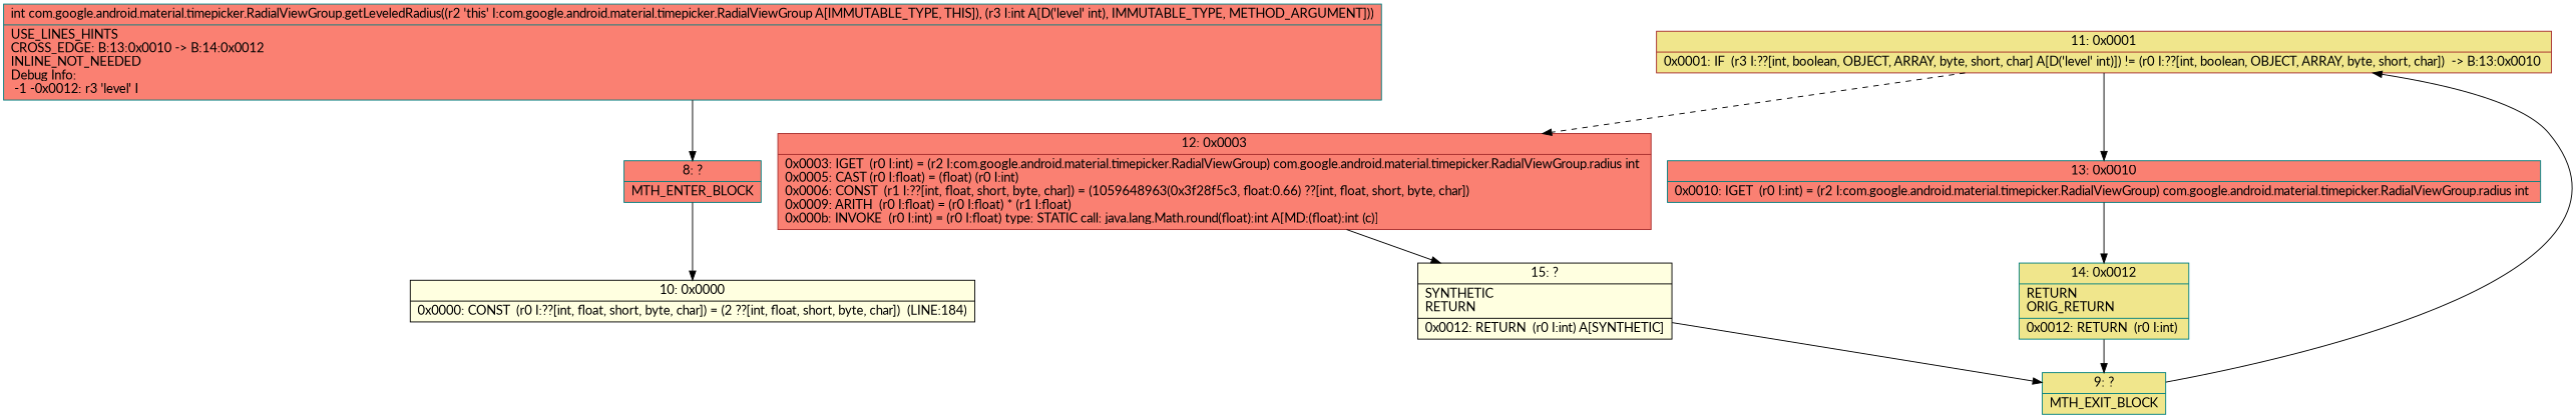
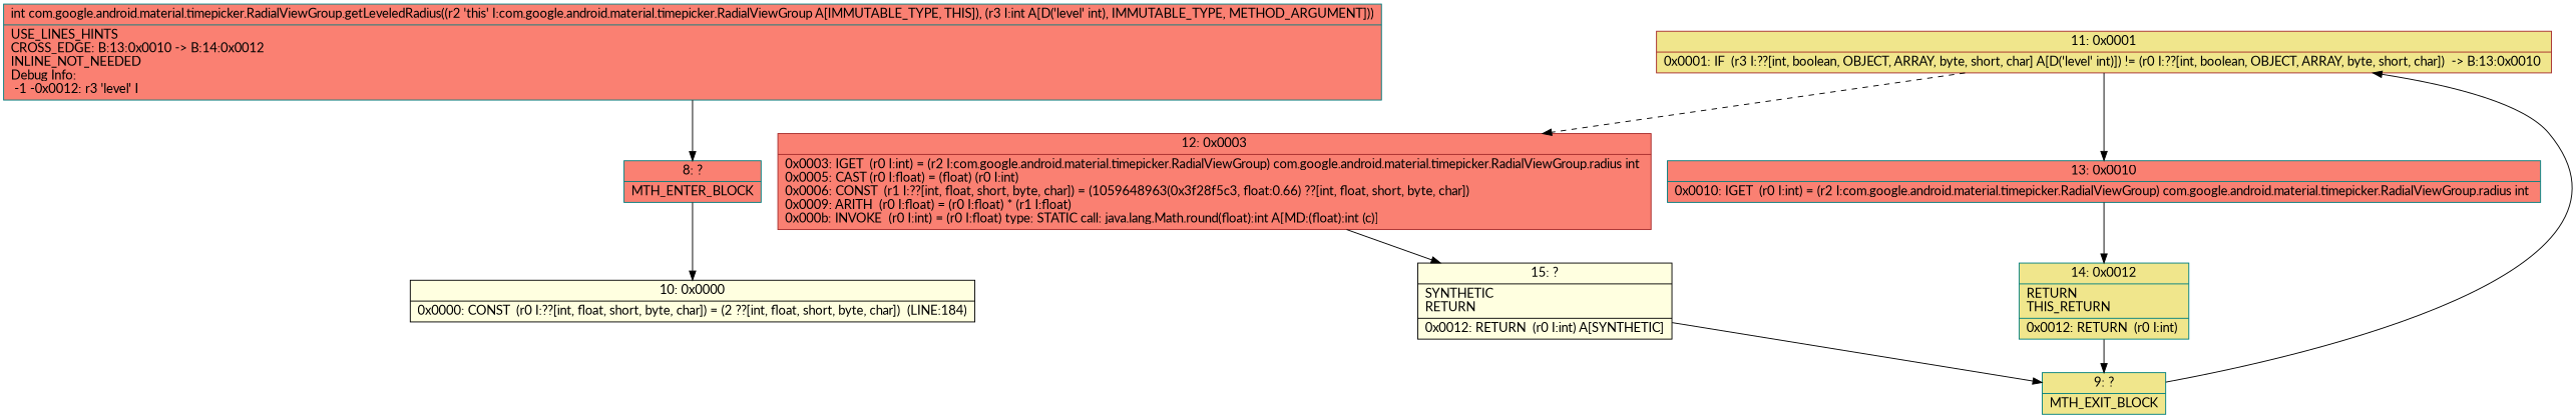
  digraph {
    fontname=Lato
    node [color=teal fillcolor=salmon fontname=Lato shape=record style=filled]
    edge [fontname=Lato]
    n1 [label="{8\:\ ?|MTH_ENTER_BLOCK\l}"]
    n2 [color=black fillcolor=lightyellow label="{10\:\ 0x0000|0x0000: CONST  (r0 I:??[int, float, short, byte, char]) = (2 ??[int, float, short, byte, char])  (LINE:184)\l}"]
    n3 [color=brown fillcolor=khaki label="{11\:\ 0x0001|0x0001: IF  (r3 I:??[int, boolean, OBJECT, ARRAY, byte, short, char] A[D('level' int)]) != (r0 I:??[int, boolean, OBJECT, ARRAY, byte, short, char])  \-\> B:13:0x0010 \l}"]
    n4 [color=brown label="{12\:\ 0x0003|0x0003: IGET  (r0 I:int) = (r2 I:com.google.android.material.timepicker.RadialViewGroup) com.google.android.material.timepicker.RadialViewGroup.radius int \l0x0005: CAST (r0 I:float) = (float) (r0 I:int) \l0x0006: CONST  (r1 I:??[int, float, short, byte, char]) = (1059648963(0x3f28f5c3, float:0.66) ??[int, float, short, byte, char]) \l0x0009: ARITH  (r0 I:float) = (r0 I:float) * (r1 I:float) \l0x000b: INVOKE  (r0 I:int) = (r0 I:float) type: STATIC call: java.lang.Math.round(float):int A[MD:(float):int (c)]\l}"]
    n5 [label="{13\:\ 0x0010|0x0010: IGET  (r0 I:int) = (r2 I:com.google.android.material.timepicker.RadialViewGroup) com.google.android.material.timepicker.RadialViewGroup.radius int \l}"]
    n6 [color=black fillcolor=lightyellow label="{15\:\ ?|SYNTHETIC\lRETURN\l|0x0012: RETURN  (r0 I:int) A[SYNTHETIC]\l}"]
-   n7 [fillcolor=khaki label="{14\:\ 0x0012|RETURN\lORIG_RETURN\l|0x0012: RETURN  (r0 I:int) \l}"]
+   n7 [fillcolor=khaki label="{14\:\ 0x0012|RETURN\lTHIS_RETURN\l|0x0012: RETURN  (r0 I:int) \l}"]
    n8 [fillcolor=khaki label="{9\:\ ?|MTH_EXIT_BLOCK\l}"]
    n9 [label="{int com.google.android.material.timepicker.RadialViewGroup.getLeveledRadius((r2 'this' I:com.google.android.material.timepicker.RadialViewGroup A[IMMUTABLE_TYPE, THIS]), (r3 I:int A[D('level' int), IMMUTABLE_TYPE, METHOD_ARGUMENT]))  | USE_LINES_HINTS\lCROSS_EDGE: B:13:0x0010 \-\> B:14:0x0012\lINLINE_NOT_NEEDED\lDebug Info:\l  \-1 \-0x0012: r3 'level' I\l}"]
    n1 -> n2
    n3 -> n4 [style=dashed]
    n3 -> n5
    n4 -> n6
    n5 -> n7
    n6 -> n8
    n7 -> n8
    n8 -> n3
    n9 -> n1
  }
